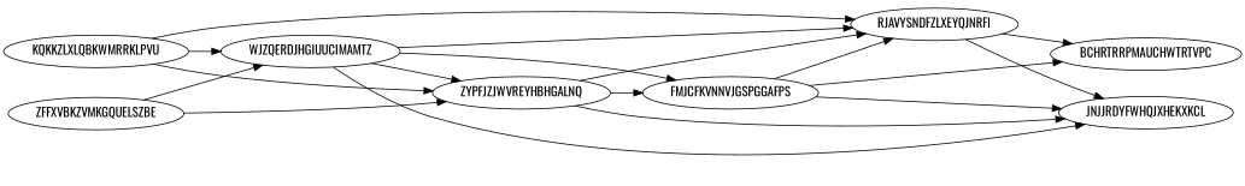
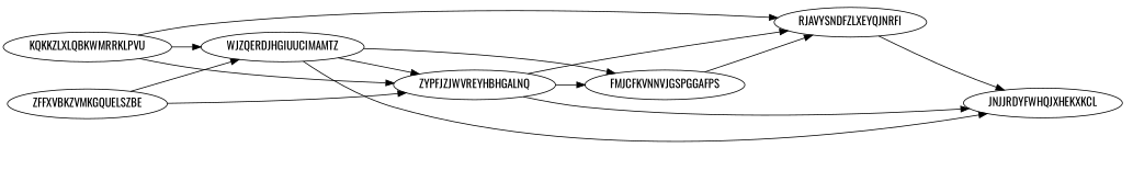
  digraph {
    fontname=Oswald
    rankdir=LR
    node [Processor=1 Start=0 Weight=14 fontname=Oswald]
    edge [Weight=10 fontname=Oswald]
    WJZQERDJHGIUUCIMAMTZ [Start=14]
    ZFFXVBKZVMKGQUELSZBE
    ZYPFJZJWVREYHBHGALNQ [Start=40]
    RJAVYSNDFZLXEYQJNRFI [Start=54]
    FMJCFKVNNVJGSPGGAFPS [Start=28 Weight=10]
    JNJJRDYFWHQJXHEKXKCL [Start=78 Weight=13]
    KQKKZLXLQBKWMRRKLPVU [Processor=2 Weight=20]
-   BCHRTRRPMAUCHWTRTVPC [Start=68 Weight=10]
    WJZQERDJHGIUUCIMAMTZ -> ZYPFJZJWVREYHBHGALNQ [Weight=19]
-   WJZQERDJHGIUUCIMAMTZ -> RJAVYSNDFZLXEYQJNRFI [Weight=12]
    WJZQERDJHGIUUCIMAMTZ -> FMJCFKVNNVJGSPGGAFPS [Weight=18]
    WJZQERDJHGIUUCIMAMTZ -> JNJJRDYFWHQJXHEKXKCL [Weight=16]
    ZFFXVBKZVMKGQUELSZBE -> WJZQERDJHGIUUCIMAMTZ [Weight=11]
    ZFFXVBKZVMKGQUELSZBE -> ZYPFJZJWVREYHBHGALNQ [Weight=14]
    ZYPFJZJWVREYHBHGALNQ -> RJAVYSNDFZLXEYQJNRFI [Weight=16]
    ZYPFJZJWVREYHBHGALNQ -> FMJCFKVNNVJGSPGGAFPS
    ZYPFJZJWVREYHBHGALNQ -> JNJJRDYFWHQJXHEKXKCL [Weight=19]
    RJAVYSNDFZLXEYQJNRFI -> JNJJRDYFWHQJXHEKXKCL [Weight=18]
-   RJAVYSNDFZLXEYQJNRFI -> BCHRTRRPMAUCHWTRTVPC [Weight=15]
    FMJCFKVNNVJGSPGGAFPS -> RJAVYSNDFZLXEYQJNRFI [Weight=20]
-   FMJCFKVNNVJGSPGGAFPS -> JNJJRDYFWHQJXHEKXKCL
-   FMJCFKVNNVJGSPGGAFPS -> BCHRTRRPMAUCHWTRTVPC [Weight=15]
    KQKKZLXLQBKWMRRKLPVU -> WJZQERDJHGIUUCIMAMTZ
    KQKKZLXLQBKWMRRKLPVU -> ZYPFJZJWVREYHBHGALNQ [Weight=20]
    KQKKZLXLQBKWMRRKLPVU -> RJAVYSNDFZLXEYQJNRFI [Weight=12]
  }
